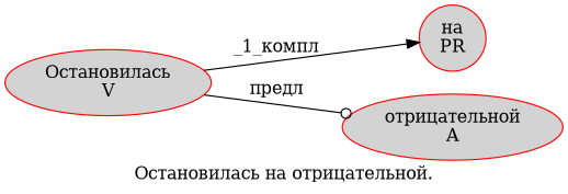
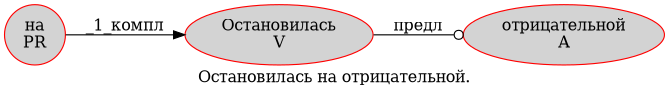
  digraph {
    label="Остановилась на отрицательной."
    rankdir=LR
    node [color=red fillcolor=lightgray penwidth=1 shape=ellipse style=filled]
    n1 [label="Остановилась\nV"]
    n2 [label="на\nPR"]
    n3 [label="отрицательной\nA"]
-   n1 -> n2 [arrowhead=normal label="_1_компл"]
+   n2 -> n1 [arrowhead=normal label="_1_компл"]
    n1 -> n3 [arrowhead=odot label="предл"]
  }
